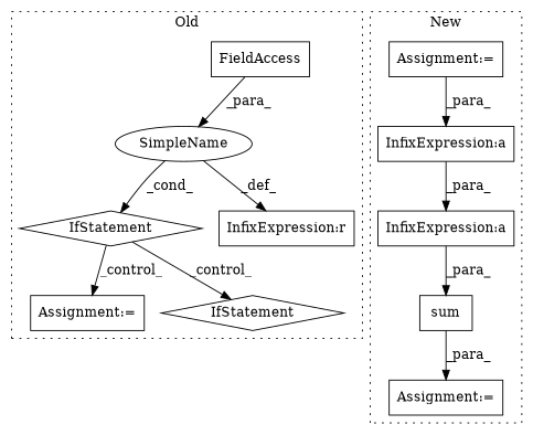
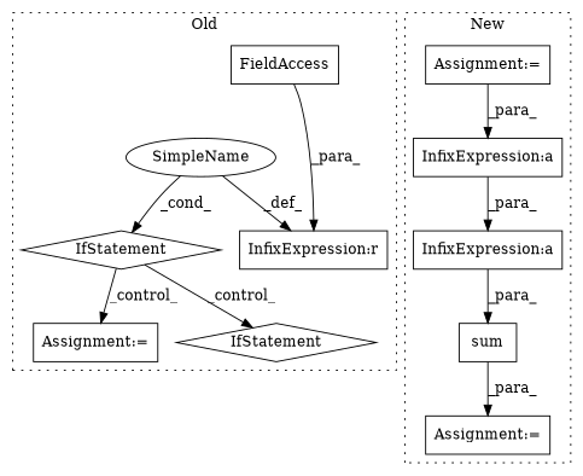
  digraph {
    node [a=7 l=3 shape=box]
    n1 [a=25 l="4,2" label=IfStatement s="10685,10717" shape=diamond]
    n2 [l=14 label="Assignment:=" s=10733]
    n3 [a=42 label=SimpleName shape=ellipse l=""]
    n4 [a=27 label="InfixExpression:r" s=10706]
    n5 [a=22 l=8 label=FieldAccess s=10709]
    n6 [a=25 l=43 label=IfStatement s=10819 shape=diamond]
    n7 [a=32 l="4,1" label=sum s="11460,11480"]
    n8 [l=1 label="Assignment:=" s=11431]
    n9 [l=1 label="Assignment:=" s=11308]
    n10 [a=27 label="InfixExpression:a" s=11466]
    n11 [a=27 label="InfixExpression:a" s=11476]
    subgraph cluster_1 {
      label=Old
      style=dotted
      n1
      n2
      n3
      n4
      n5
      n6
    }
    subgraph cluster_2 {
      label=New
      style=dotted
      n7
      n8
      n9
      n10
      n11
    }
    n1 -> n2 [label=_control_]
    n1 -> n6 [label=_control_]
    n3 -> n1 [label=_cond_]
    n3 -> n4 [label=_def_]
-   n5 -> n3 [label=_para_]
+   n5 -> n4 [label=_para_]
    n7 -> n8 [label=_para_]
    n9 -> n10 [label=_para_]
    n10 -> n11 [label=_para_]
    n11 -> n7 [label=_para_]
  }
